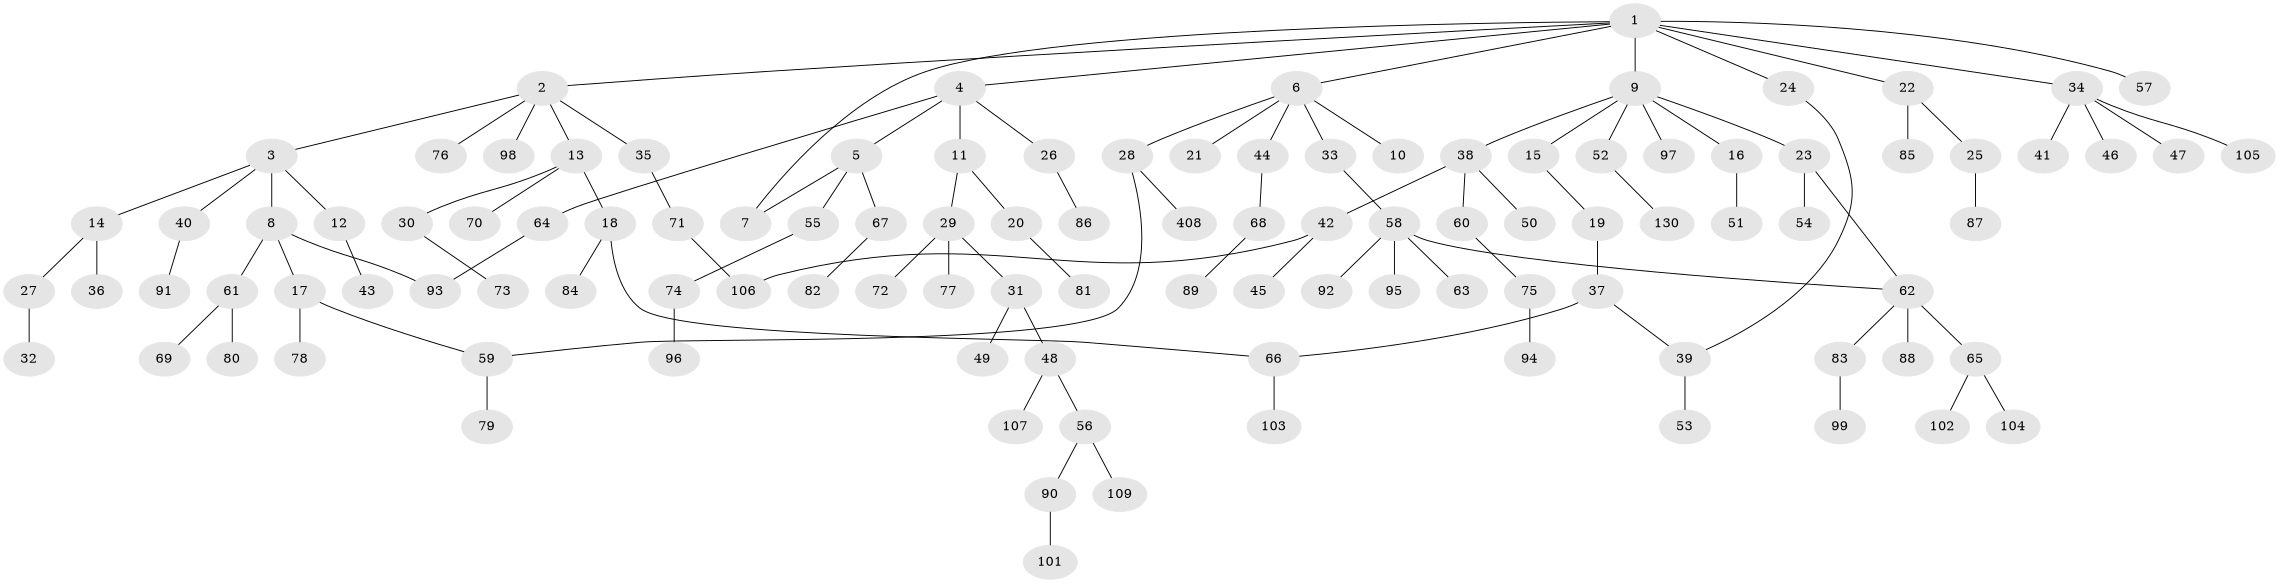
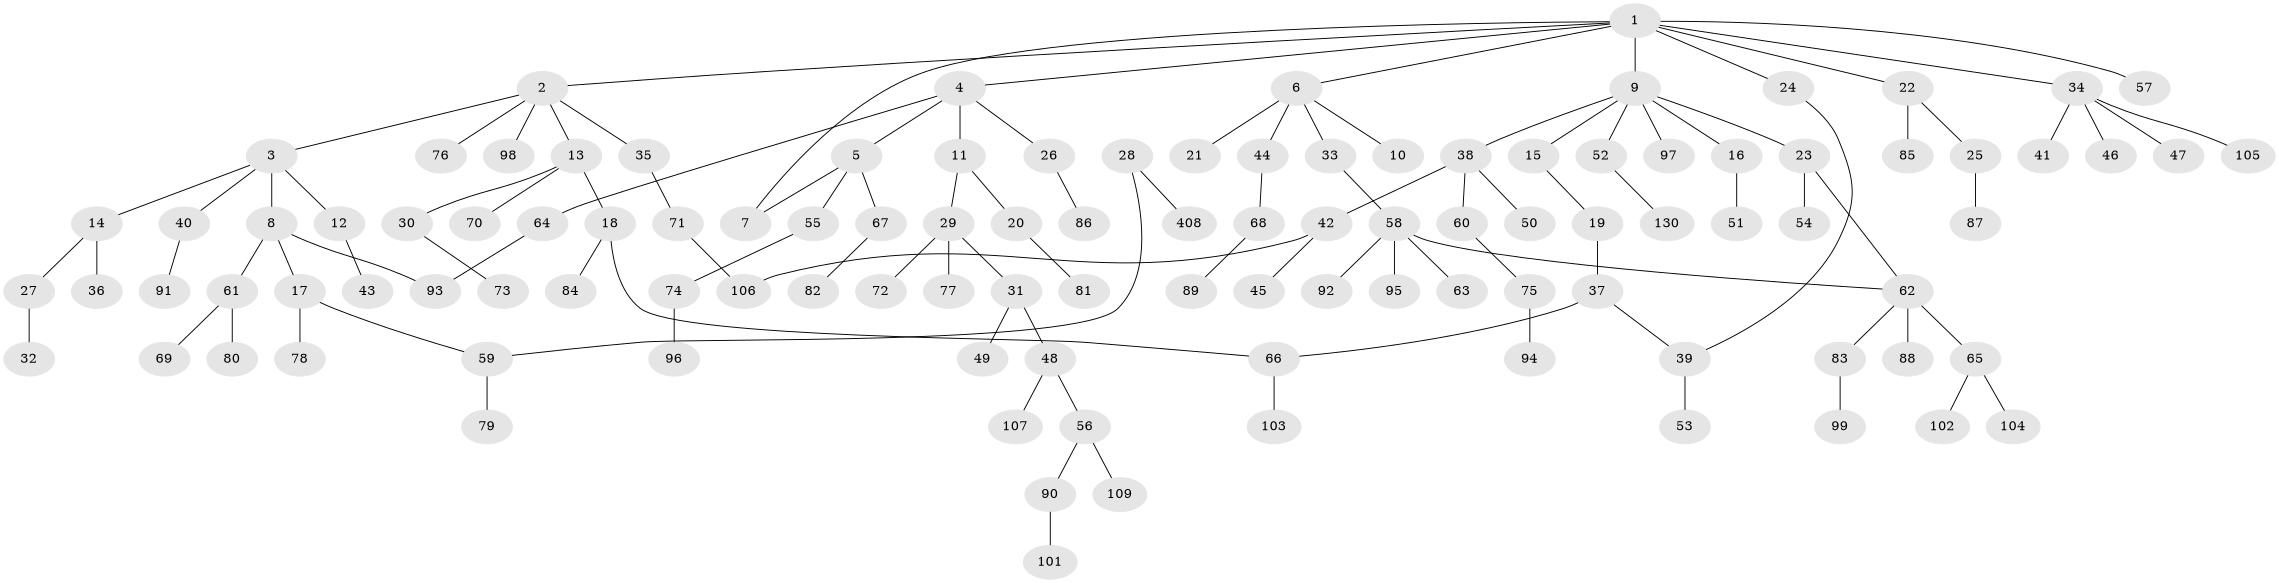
  graph {
    node [color=gray90 style=filled]
    1
    2
    4
    6
    7
    9
    22
    24
    34
    57
    3
    13
    35
    76
    98
    5
    11
    26
    64
    10
    21
    28
    33
    44
    15
    16
    23
    38
    52
    97
    25
    85
    39
    41
    46
    47
    105
    8
    12
    14
    40
    18
    30
    70
    71
    17
    61
    93
    43
    27
    36
    91
    55
    67
    20
    29
    86
    74
    82
    59
    n61 [label=408]
    58
    68
    78
    69
    80
    19
    51
    54
    62
    42
    50
    60
    n74 [label=130]
    81
    31
    72
    77
    66
    84
    73
    32
    37
    79
    103
    87
    65
    83
    88
    53
    48
    49
    56
    107
    63
    92
    95
    106
    45
    75
    89
    90
    109
    96
    101
    94
    102
    104
    99
    1 -- 2
    1 -- 4
    1 -- 6
    1 -- 7
    1 -- 9
    1 -- 22
    1 -- 24
    1 -- 34
    1 -- 57
    2 -- 3
    2 -- 13
    2 -- 35
    2 -- 76
    2 -- 98
    4 -- 5
    4 -- 11
    4 -- 26
    4 -- 64
    6 -- 10
    6 -- 21
-   6 -- 28
    6 -- 33
    6 -- 44
    9 -- 15
    9 -- 16
    9 -- 23
    9 -- 38
    9 -- 52
    9 -- 97
    22 -- 25
    22 -- 85
    24 -- 39
    34 -- 41
    34 -- 46
    34 -- 47
    34 -- 105
    3 -- 8
    3 -- 12
    3 -- 14
    3 -- 40
    13 -- 18
    13 -- 30
    13 -- 70
    35 -- 71
    5 -- 7
    5 -- 55
    5 -- 67
    11 -- 20
    11 -- 29
    26 -- 86
    64 -- 93
    28 -- 59
    28 -- n61
    33 -- 58
    44 -- 68
    15 -- 19
    16 -- 51
    23 -- 54
    23 -- 62
    38 -- 42
    38 -- 50
    38 -- 60
    52 -- n74
    25 -- 87
    39 -- 53
    8 -- 17
    8 -- 61
    8 -- 93
    12 -- 43
    14 -- 27
    14 -- 36
    40 -- 91
    18 -- 66
    18 -- 84
    30 -- 73
    71 -- 106
    17 -- 59
    17 -- 78
    61 -- 69
    61 -- 80
    27 -- 32
    55 -- 74
    67 -- 82
    20 -- 81
    29 -- 31
    29 -- 72
    29 -- 77
    74 -- 96
    59 -- 79
    58 -- 62
    58 -- 63
    58 -- 92
    58 -- 95
    68 -- 89
    19 -- 37
    62 -- 65
    62 -- 83
    62 -- 88
    42 -- 106
    42 -- 45
    60 -- 75
    31 -- 48
    31 -- 49
    66 -- 103
    37 -- 39
    37 -- 66
    65 -- 102
    65 -- 104
    83 -- 99
    48 -- 56
    48 -- 107
    56 -- 90
    56 -- 109
    75 -- 94
    90 -- 101
  }
